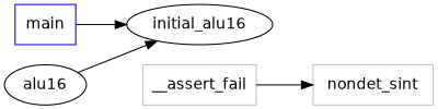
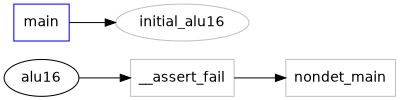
  digraph {
    fontname="DejaVu Sans"
    rankdir=LR
    node [fontname="DejaVu Sans" shape=box]
    edge [fontname="DejaVu Sans"]
    main [color=blue]
-   initial_alu16 [shape=""]
+   initial_alu16 [color=grey shape=""]
    alu16 [shape=""]
    __assert_fail [color=grey]
-   nondet_sint [color=grey]
+   nondet_sint [color=grey label=nondet_main]
    main -> initial_alu16
-   alu16 -> initial_alu16
+   alu16 -> __assert_fail
    __assert_fail -> nondet_sint
  }
